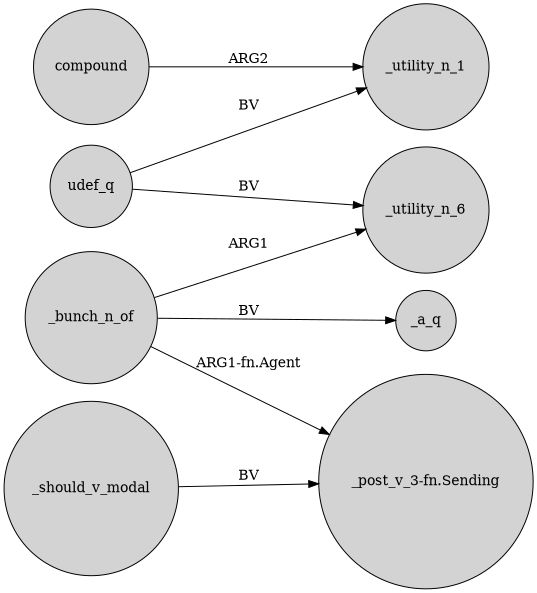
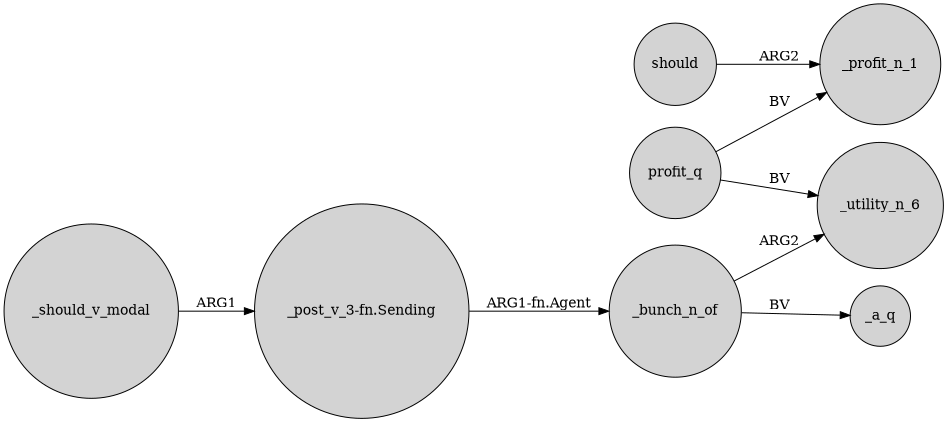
  digraph {
    rankdir=LR
    node [shape=circle style=filled]
    n1 [label=_utility_n_6]
-   udef_q
-   _profit_n_1 [label=_utility_n_1]
-   compound
+   udef_q [label=profit_q]
+   _profit_n_1
+   compound [label=should]
    _bunch_n_of
    _a_q
    n7 [label="_post_v_3-fn.Sending"]
    _should_v_modal
    udef_q -> n1 [label=BV]
    udef_q -> _profit_n_1 [label=BV]
    compound -> _profit_n_1 [label=ARG2]
-   _bunch_n_of -> n1 [label=ARG1]
+   _bunch_n_of -> n1 [label=ARG2]
    _bunch_n_of -> _a_q [label=BV]
-   _bunch_n_of -> n7 [label="ARG1-fn.Agent"]
-   _should_v_modal -> n7 [label=BV]
+   n7 -> _bunch_n_of [label="ARG1-fn.Agent"]
+   _should_v_modal -> n7 [label=ARG1]
  }
